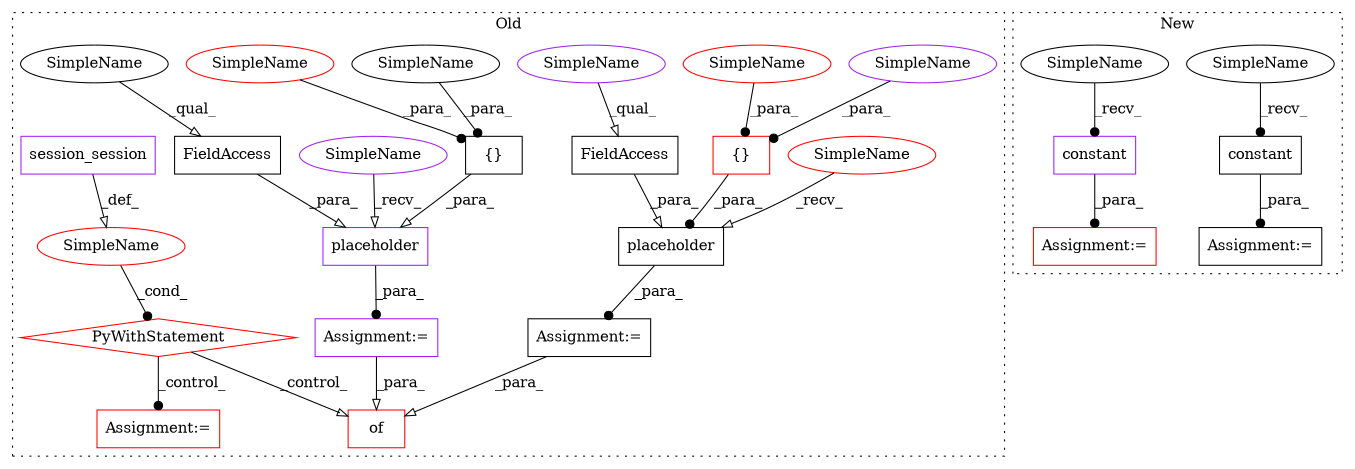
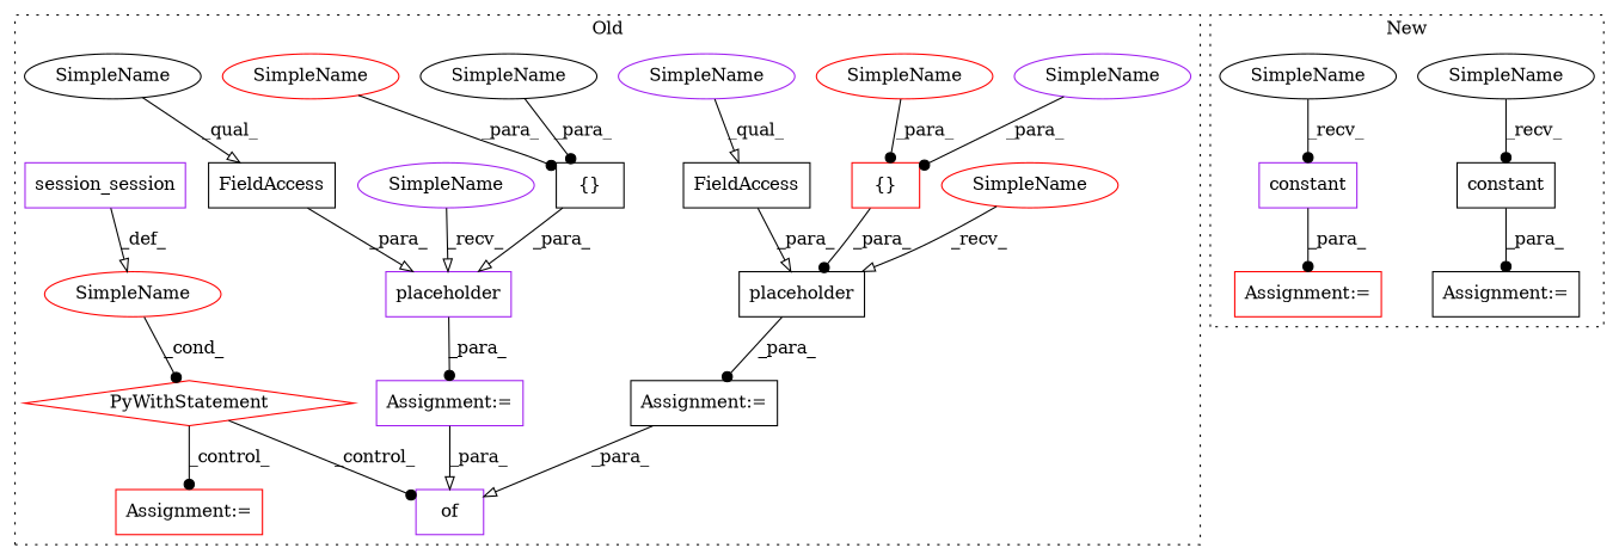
  digraph {
    node [a=42 color=black l=10 s=19337 shape=box]
    edge [arrowhead=dot]
    n1 [a=32 color=purple l=14 label=session_session s=19671]
    n2 [a=104 color=red l="10,2" label=PyWithStatement s="19656,19685" shape=diamond]
    n3 [color=red label=SimpleName shape=ellipse l="" s=""]
    n4 [a=7 color=red l=4 label="Assignment:=" s=19699]
-   n5 [a=32 color=red l="3,1" label=of s="19850,19890"]
+   n5 [a=32 color=purple l="3,1" label=of s="19850,19890"]
    n6 [a=32 l="12,1" label=placeholder s="19325,19385"]
    n7 [a=22 l=18 label=FieldAccess]
    n8 [a=4 color=red l="1,1" label="{}" s="19365,19384"]
    n9 [a=7 l=1 label="Assignment:=" s=19313]
    n10 [a=22 l=18 label=FieldAccess s=19251]
    n11 [a=4 l="1,1" label="{}" s="19279,19298"]
    n12 [a=32 color=purple l="12,1" label=placeholder s="19239,19299"]
    n13 [a=7 color=purple l=1 label="Assignment:=" s=19227]
    n14 [l=7 label=SimpleName s=19291 shape=ellipse]
    n15 [color=red l=7 label=SimpleName s=19377 shape=ellipse]
    n16 [color=red label=SimpleName s=19280 shape=ellipse]
    n17 [color=purple label=SimpleName s=19366 shape=ellipse]
    n18 [color=purple label=SimpleName shape=ellipse]
    n19 [color=purple label=SimpleName s=19228 shape=ellipse]
    n20 [color=red label=SimpleName s=19314 shape=ellipse]
    n21 [label=SimpleName s=19251 shape=ellipse]
    n22 [a=32 l="9,1" label=constant s="19459,19478"]
    n23 [a=7 l=1 label="Assignment:=" s=19447]
    n24 [a=32 color=purple l="9,1" label=constant s="19504,19523"]
    n25 [a=7 color=red l=1 label="Assignment:=" s=19492]
    n26 [label=SimpleName s=19448 shape=ellipse]
    n27 [label=SimpleName s=19493 shape=ellipse]
    subgraph cluster_1 {
      label=Old
      style=dotted
      n1
      n2
      n3
      n4
      n5
      n6
      n7
      n8
      n9
      n10
      n11
      n12
      n13
      n14
      n15
      n16
      n17
      n18
      n19
      n20
      n21
    }
    subgraph cluster_2 {
      label=New
      style=dotted
      n22
      n23
      n24
      n25
      n26
      n27
    }
    n1 -> n3 [arrowhead=onormal label=_def_]
    n2 -> n4 [label=_control_]
-   n2 -> n5 [arrowhead=onormal label=_control_]
+   n2 -> n5 [label=_control_]
    n3 -> n2 [label=_cond_]
    n6 -> n9 [label=_para_]
    n7 -> n6 [arrowhead=onormal label=_para_]
    n8 -> n6 [label=_para_]
    n9 -> n5 [arrowhead=onormal label=_para_]
    n10 -> n12 [arrowhead=onormal label=_para_]
    n11 -> n12 [arrowhead=onormal label=_para_]
    n12 -> n13 [label=_para_]
    n13 -> n5 [arrowhead=onormal label=_para_]
    n14 -> n11 [label=_para_]
    n15 -> n8 [label=_para_]
    n16 -> n11 [label=_para_]
    n17 -> n8 [label=_para_]
    n18 -> n7 [arrowhead=onormal label=_qual_]
    n19 -> n12 [arrowhead=onormal label=_recv_]
    n20 -> n6 [arrowhead=onormal label=_recv_]
    n21 -> n10 [arrowhead=onormal label=_qual_]
    n22 -> n23 [label=_para_]
    n24 -> n25 [label=_para_]
    n26 -> n22 [label=_recv_]
    n27 -> n24 [label=_recv_]
  }
